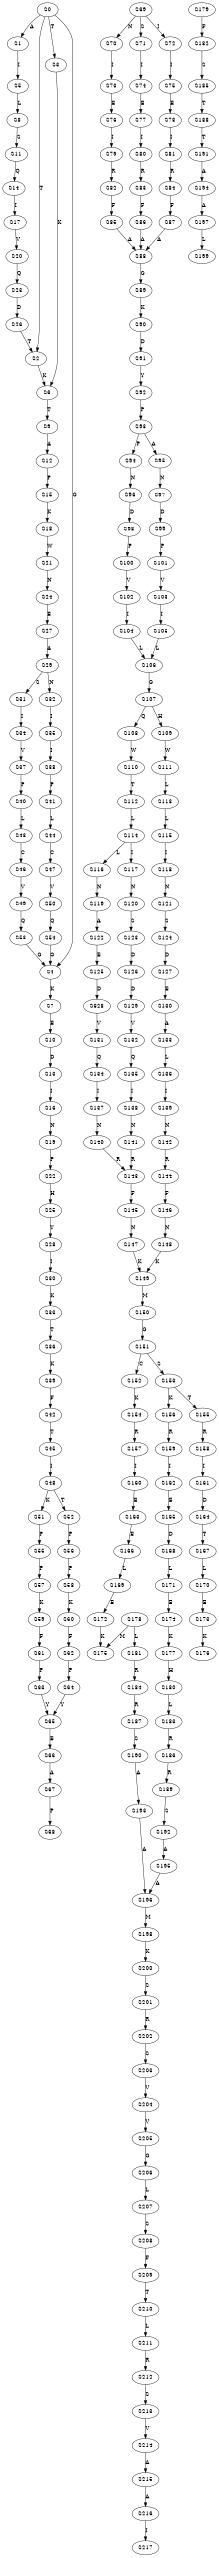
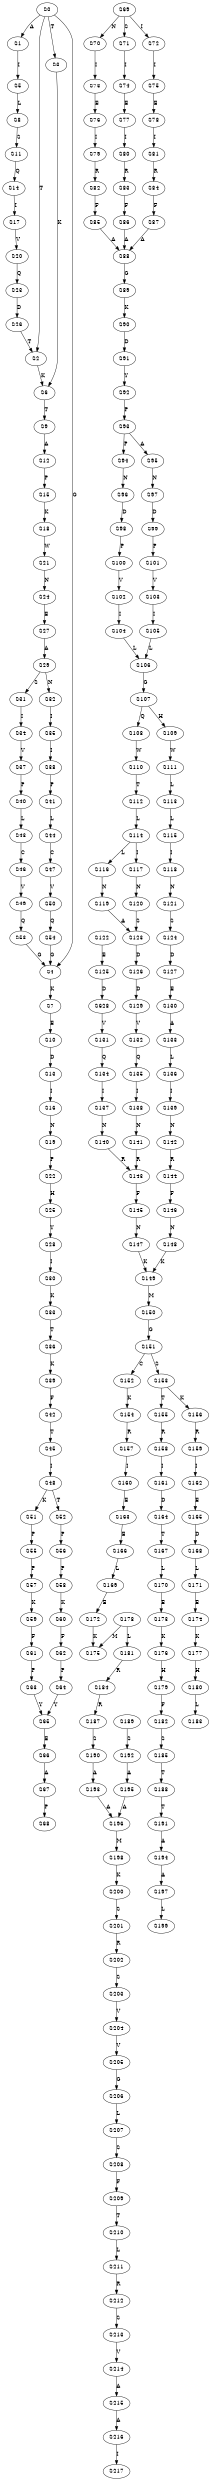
  strict digraph {
    S0
    S1
    S2
    S3
    S4
    S5
    S6
    S7
    S8
    S9
    S10
    S11
    S12
    S13
    S14
    S15
    S16
    S17
    S18
    S19
    S20
    S21
    S22
    S23
    S24
    S25
    S26
    S27
    S28
    S29
    S30
    S31
    S32
    S33
    S34
    S35
    S36
    S37
    S38
    S39
    S40
    S41
    S42
    S43
    S44
    S45
    S46
    S47
    S48
    S49
    S50
    S51
    S52
    S53
    S54
    S55
    S56
    S57
    S58
    S59
    S60
    S61
    S62
    S63
    S64
    S65
    S66
    S67
    S68
    S69
    S70
    S71
    S72
    S73
    S74
    S75
    S76
    S77
    S78
    S79
    S80
    S81
    S82
    S83
    S84
    S85
    S86
    S87
    S88
    S89
    S90
    S91
    S92
    S93
    S94
    S95
    S96
    S97
    S98
    S99
    S100
    S101
    S102
    S103
    S104
    S105
    S106
    S107
    S108
    S109
    S110
    S111
    S112
    S113
    S114
    S115
    S116
    S117
    S118
    S119
    S120
    S121
    S122
    S123
    S124
    S125
    S126
    S127
    n129 [label=S628]
    S129
    S130
    S131
    S132
    S133
    S134
    S135
    S136
    S137
    S138
    S139
    S140
    S141
    S142
    S143
    S144
    S145
    S146
    S147
    S148
    S149
    S150
    S151
    S152
    S153
    S154
    S155
    S156
    S157
    S158
    S159
    S160
    S161
    S162
    S163
    S164
    S165
    S166
    S167
    S168
    S169
    S170
    S171
    S172
    S173
    S174
    S175
    S176
    S177
    S179
    S180
    S178
    S181
    S182
    S183
    S184
    S185
-   S186
    S187
    S188
    S189
    S190
    S191
    S192
    S193
    S194
    S195
    S196
    S197
    S198
    S199
    S200
    S201
    S202
    S203
    S204
    S205
    S206
    S207
    S208
    S209
    S210
    S211
    S212
    S213
    S214
    S215
    S216
    S217
    S0 -> S1 [label=A]
    S0 -> S2 [label=T]
    S0 -> S3 [label=T]
    S0 -> S4 [label=G]
    S1 -> S5 [label=I]
    S2 -> S6 [label=K]
    S3 -> S6 [label=K]
    S4 -> S7 [label=K]
    S5 -> S8 [label=L]
    S6 -> S9 [label=T]
    S7 -> S10 [label=E]
    S8 -> S11 [label=S]
    S9 -> S12 [label=A]
    S10 -> S13 [label=D]
    S11 -> S14 [label=Q]
    S12 -> S15 [label=P]
    S13 -> S16 [label=I]
    S14 -> S17 [label=I]
    S15 -> S18 [label=K]
    S16 -> S19 [label=N]
    S17 -> S20 [label=V]
    S18 -> S21 [label=W]
    S19 -> S22 [label=P]
    S20 -> S23 [label=Q]
    S21 -> S24 [label=N]
    S22 -> S25 [label=H]
    S23 -> S26 [label=D]
    S24 -> S27 [label=E]
    S25 -> S28 [label=Y]
    S26 -> S2 [label=T]
    S27 -> S29 [label=A]
    S28 -> S30 [label=I]
    S29 -> S31 [label=S]
    S29 -> S32 [label=N]
    S30 -> S33 [label=K]
    S31 -> S34 [label=I]
    S32 -> S35 [label=I]
    S33 -> S36 [label=T]
    S34 -> S37 [label=V]
    S35 -> S38 [label=I]
    S36 -> S39 [label=K]
    S37 -> S40 [label=P]
    S38 -> S41 [label=P]
    S39 -> S42 [label=F]
    S40 -> S43 [label=L]
    S41 -> S44 [label=L]
    S42 -> S45 [label=T]
    S43 -> S46 [label=C]
    S44 -> S47 [label=C]
    S45 -> S48 [label=I]
    S46 -> S49 [label=V]
    S47 -> S50 [label=V]
    S48 -> S51 [label=K]
    S48 -> S52 [label=T]
    S49 -> S53 [label=Q]
    S50 -> S54 [label=Q]
    S51 -> S55 [label=P]
    S52 -> S56 [label=P]
    S53 -> S4 [label=G]
    S54 -> S4 [label=G]
    S55 -> S57 [label=P]
    S56 -> S58 [label=P]
    S57 -> S59 [label=K]
    S58 -> S60 [label=K]
    S59 -> S61 [label=F]
    S60 -> S62 [label=F]
    S61 -> S63 [label=P]
    S62 -> S64 [label=P]
    S63 -> S65 [label=Y]
    S64 -> S65 [label=Y]
    S65 -> S66 [label=E]
    S66 -> S67 [label=A]
    S67 -> S68 [label=P]
    S69 -> S70 [label=N]
    S69 -> S71 [label=S]
    S69 -> S72 [label=I]
    S70 -> S73 [label=I]
    S71 -> S74 [label=I]
    S72 -> S75 [label=I]
    S73 -> S76 [label=E]
    S74 -> S77 [label=E]
    S75 -> S78 [label=E]
    S76 -> S79 [label=I]
    S77 -> S80 [label=I]
    S78 -> S81 [label=I]
    S79 -> S82 [label=R]
    S80 -> S83 [label=R]
    S81 -> S84 [label=R]
    S82 -> S85 [label=F]
    S83 -> S86 [label=F]
    S84 -> S87 [label=F]
    S85 -> S88 [label=A]
    S86 -> S88 [label=A]
    S87 -> S88 [label=A]
    S88 -> S89 [label=G]
    S89 -> S90 [label=K]
    S90 -> S91 [label=D]
    S91 -> S92 [label=Y]
    S92 -> S93 [label=P]
    S93 -> S94 [label=P]
    S93 -> S95 [label=A]
    S94 -> S96 [label=N]
    S95 -> S97 [label=N]
    S96 -> S98 [label=D]
    S97 -> S99 [label=D]
    S98 -> S100 [label=P]
    S99 -> S101 [label=P]
    S100 -> S102 [label=V]
    S101 -> S103 [label=V]
    S102 -> S104 [label=I]
    S103 -> S105 [label=I]
    S104 -> S106 [label=L]
    S105 -> S106 [label=L]
    S106 -> S107 [label=G]
    S107 -> S108 [label=Q]
    S107 -> S109 [label=H]
    S108 -> S110 [label=W]
    S109 -> S111 [label=W]
    S110 -> S112 [label=T]
    S111 -> S113 [label=L]
    S112 -> S114 [label=L]
    S113 -> S115 [label=L]
    S114 -> S116 [label=L]
    S114 -> S117 [label=I]
    S115 -> S118 [label=I]
    S116 -> S119 [label=N]
    S117 -> S120 [label=N]
    S118 -> S121 [label=N]
-   S119 -> S122 [label=A]
+   S119 -> S123 [label=A]
    S120 -> S123 [label=S]
    S121 -> S124 [label=S]
    S122 -> S125 [label=E]
    S123 -> S126 [label=D]
    S124 -> S127 [label=D]
    S125 -> n129 [label=D]
    S126 -> S129 [label=D]
    S127 -> S130 [label=E]
    n129 -> S131 [label=V]
    S129 -> S132 [label=V]
    S130 -> S133 [label=A]
    S131 -> S134 [label=Q]
    S132 -> S135 [label=Q]
    S133 -> S136 [label=L]
    S134 -> S137 [label=I]
    S135 -> S138 [label=I]
    S136 -> S139 [label=I]
    S137 -> S140 [label=N]
    S138 -> S141 [label=N]
    S139 -> S142 [label=N]
    S140 -> S143 [label=R]
    S141 -> S143 [label=R]
    S142 -> S144 [label=R]
    S143 -> S145 [label=F]
    S144 -> S146 [label=F]
    S145 -> S147 [label=N]
    S146 -> S148 [label=N]
    S147 -> S149 [label=K]
    S148 -> S149 [label=K]
    S149 -> S150 [label=M]
    S150 -> S151 [label=G]
    S151 -> S152 [label=C]
    S151 -> S153 [label=S]
    S152 -> S154 [label=K]
    S153 -> S155 [label=T]
    S153 -> S156 [label=K]
    S154 -> S157 [label=R]
    S155 -> S158 [label=R]
    S156 -> S159 [label=R]
    S157 -> S160 [label=I]
    S158 -> S161 [label=I]
    S159 -> S162 [label=I]
    S160 -> S163 [label=E]
    S161 -> S164 [label=D]
    S162 -> S165 [label=E]
    S163 -> S166 [label=E]
    S164 -> S167 [label=T]
    S165 -> S168 [label=D]
    S166 -> S169 [label=L]
    S167 -> S170 [label=L]
    S168 -> S171 [label=L]
    S169 -> S172 [label=E]
    S170 -> S173 [label=E]
    S171 -> S174 [label=E]
    S172 -> S175 [label=K]
    S173 -> S176 [label=K]
    S174 -> S177 [label=K]
+   S176 -> S179 [label=H]
    S177 -> S180 [label=H]
    S179 -> S182 [label=F]
    S180 -> S183 [label=L]
    S178 -> S175 [label=M]
    S178 -> S181 [label=L]
    S181 -> S184 [label=R]
    S182 -> S185 [label=S]
-   S183 -> S186 [label=R]
    S184 -> S187 [label=R]
    S185 -> S188 [label=T]
-   S186 -> S189 [label=R]
    S187 -> S190 [label=S]
    S188 -> S191 [label=T]
    S189 -> S192 [label=S]
    S190 -> S193 [label=A]
    S191 -> S194 [label=A]
    S192 -> S195 [label=A]
    S193 -> S196 [label=A]
    S194 -> S197 [label=A]
    S195 -> S196 [label=A]
    S196 -> S198 [label=M]
    S197 -> S199 [label=L]
    S198 -> S200 [label=K]
    S200 -> S201 [label=S]
    S201 -> S202 [label=R]
    S202 -> S203 [label=S]
    S203 -> S204 [label=V]
    S204 -> S205 [label=V]
    S205 -> S206 [label=G]
    S206 -> S207 [label=L]
    S207 -> S208 [label=S]
    S208 -> S209 [label=F]
    S209 -> S210 [label=T]
    S210 -> S211 [label=L]
    S211 -> S212 [label=R]
    S212 -> S213 [label=S]
    S213 -> S214 [label=V]
    S214 -> S215 [label=A]
    S215 -> S216 [label=A]
    S216 -> S217 [label=I]
  }
